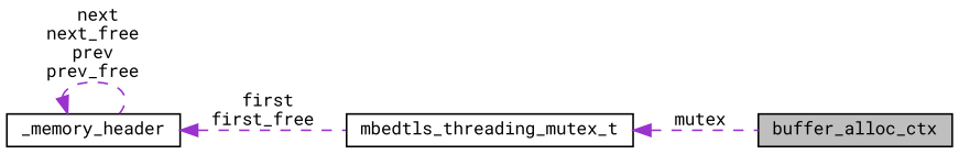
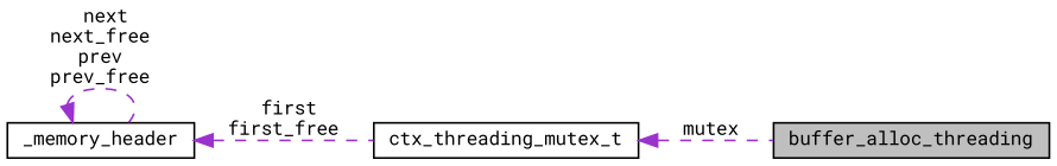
  digraph {
    fontname="Roboto Mono"
    rankdir=LR
    node [color=black fillcolor=white fontname="Roboto Mono" fontsize=10 shape=record style=filled]
    edge [color=darkorchid3 dir=back fontname="Roboto Mono" fontsize=10 labelfontname=Helvetica labelfontsize=10 style=dashed]
-   n1 [fillcolor=grey75 fontcolor=black height=0.2 label=buffer_alloc_ctx width=0.4]
+   n1 [fillcolor=grey75 fontcolor=black height=0.2 label=buffer_alloc_threading width=0.4]
    n2 [height=0.2 label=_memory_header width=0.4]
-   n3 [height=0.2 label=mbedtls_threading_mutex_t width=0.4]
+   n3 [height=0.2 label=ctx_threading_mutex_t width=0.4]
    n2 -> n2 [label=" next\nnext_free\nprev\nprev_free"]
    n2 -> n3 [label=" first\nfirst_free"]
    n3 -> n1 [label=" mutex"]
  }
